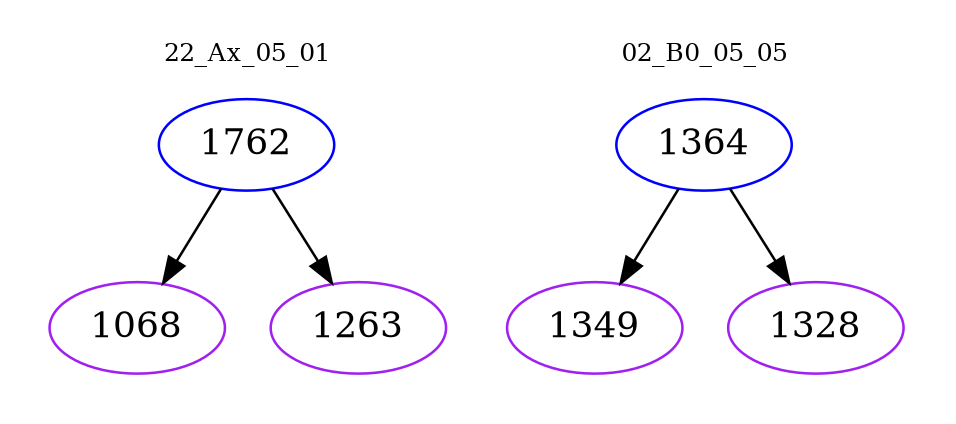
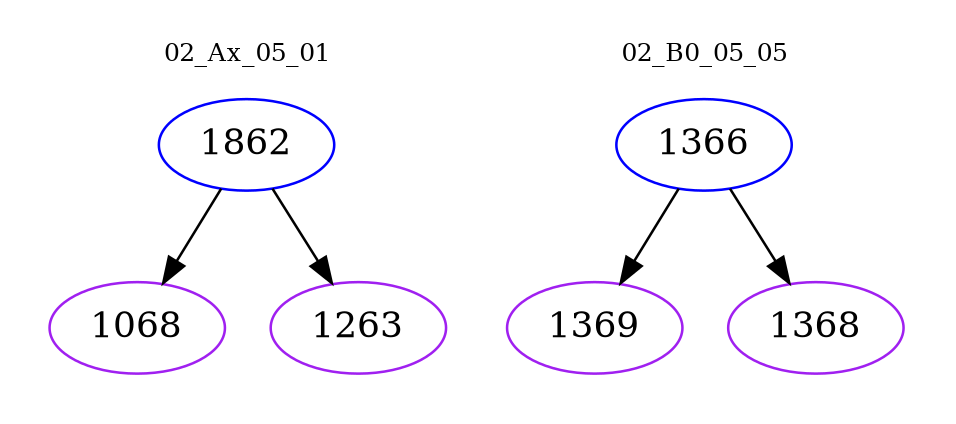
  digraph {
    node [color=purple]
    edge [color=black]
-   n1 [color=blue label=1762]
+   n1 [color=blue label=1862]
    n2 [label=1068]
    n3 [label=1263]
-   n4 [color=blue label=1364]
-   n5 [label=1349]
-   n6 [label=1328]
+   n4 [color=blue label=1366]
+   n5 [label=1369]
+   n6 [label=1368]
    subgraph cluster_1 {
      color=white
      fontsize=10
-     label="22_Ax_05_01"
+     label="02_Ax_05_01"
      n1
      n2
      n3
    }
    subgraph cluster_2 {
      color=white
      fontsize=10
      label="02_B0_05_05"
      n4
      n5
      n6
    }
    n1 -> n2
    n1 -> n3
    n4 -> n5
    n4 -> n6
  }
